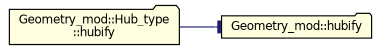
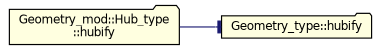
  digraph {
    rankdir=LR
    node [color=black fillcolor=lightyellow fontname=Helvetica fontsize=10 shape=folder style=filled]
    n1 [fontcolor=black height=0.2 label="Geometry_mod::Hub_type\l::hubify" width=0.4]
-   n2 [height=0.2 label="Geometry_mod::hubify" width=0.4]
+   n2 [height=0.2 label="Geometry_type::hubify" width=0.4]
    n1 -> n2 [color=midnightblue fontname=Helvetica fontsize=10 labelfontname=Helvetica labelfontsize=10 style=solid arrowhead=tee]
  }
